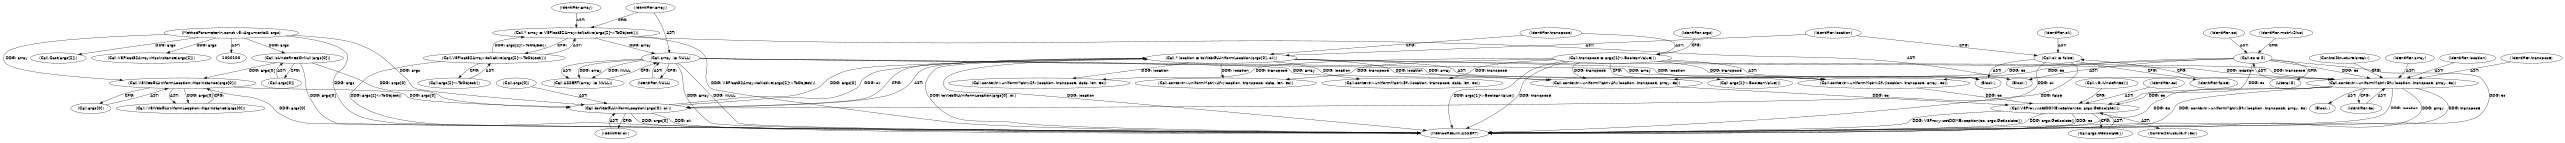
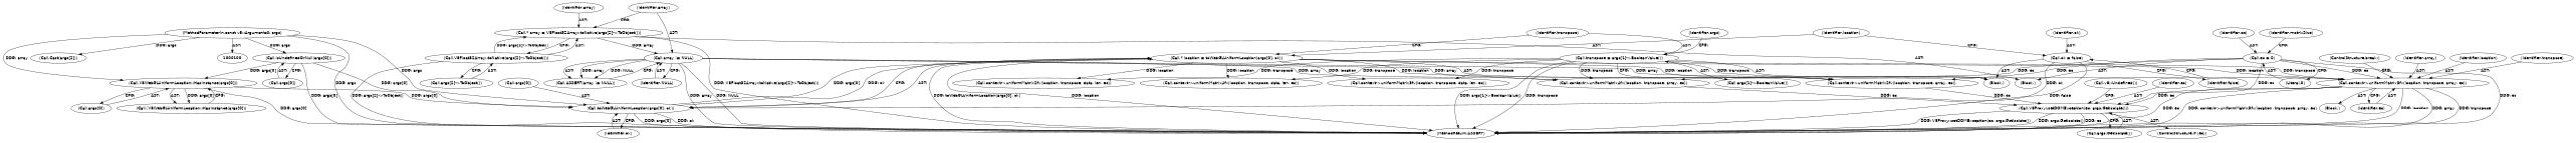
  digraph {
    fontname="DejaVu Sans"
    node [fontname="DejaVu Sans"]
    edge [fontname="DejaVu Sans"]
    n1 [label="(Call,context->uniformMatrix3fv(location, transpose, array, ec))"]
    n2 [label="(Call,V8Proxy::setDOMException(ec, args.GetIsolate()))"]
    n3 [label="(Block,)"]
    n4 [label="(Identifier,ec)"]
    n5 [label="(MethodReturn,ASSERT)"]
    n6 [label="(Call,args.GetIsolate())"]
    n7 [label="(ControlStructure,if (ec))"]
    n8 [label="(Call,* location = toWebGLUniformLocation(args[0], ok))"]
    n9 [label="(Call,toWebGLUniformLocation(args[0], ok))"]
    n10 [label="(Call,context->uniformMatrix2fv(location, transpose, data, len, ec))"]
    n11 [label="(Block,)"]
    n12 [label="(Call,context->uniformMatrix4fv(location, transpose, data, len, ec))"]
    n13 [label="(Call,context->uniformMatrix2fv(location, transpose, array, ec))"]
    n14 [label="(Call,context->uniformMatrix3fv(location, transpose, data, len, ec))"]
    n15 [label="(Call,context->uniformMatrix4fv(location, transpose, array, ec))"]
    n16 [label="(Identifier,ok)"]
    n17 [label="(Call,isUndefinedOrNull(args[0]))"]
    n18 [label="(Call,V8WebGLUniformLocation::HasInstance(args[0]))"]
    n19 [label="(Call,args[0])"]
    n20 [label="(Call,!V8WebGLUniformLocation::HasInstance(args[0]))"]
    n21 [label="(Call,args[0])"]
    n22 [label="(MethodParameterIn,const v8::Arguments& args)"]
    n23 [label="(Call,Cast(args[2]))"]
-   n24 [label="(Call,V8Float32Array::HasInstance(args[2]))"]
    1000100
    n26 [label="(Call,ok = false)"]
    n27 [label="(Identifier,false)"]
    n28 [label="(Call,transpose = args[1]->BooleanValue())"]
    n29 [label="(Call,args[1]->BooleanValue())"]
    n30 [label="(Call,array != NULL)"]
    n31 [label="(Identifier,NULL)"]
    n32 [label="(Call,ASSERT(array != NULL))"]
    n33 [label="(Call,* array = V8Float32Array::toNative(args[2]->ToObject()))"]
    n34 [label="(Call,V8Float32Array::toNative(args[2]->ToObject()))"]
    n35 [label="(Block,)"]
    n36 [label="(Call,args[2]->ToObject())"]
    n37 [label="(Call,ec = 0)"]
    n38 [label="(Literal,0)"]
    n39 [label="(Identifier,transpose)"]
    n40 [label="(Identifier,transpose)"]
    n41 [label="(Identifier,ec)"]
    n42 [label="(Identifier,array)"]
    n43 [label="(Call,v8::Undefined())"]
    n44 [label="(Call,args[0])"]
    n45 [label="(Identifier,matrixSize)"]
    n46 [label="(ControlStructure,break;)"]
    n47 [label="(Identifier,location)"]
    n48 [label="(Identifier,ec)"]
    n49 [label="(Identifier,array)"]
    n50 [label="(Identifier,array)"]
    n51 [label="(Identifier,args)"]
    n52 [label="(Identifier,location)"]
    n53 [label="(Identifier,ok)"]
    n1 -> n2 [label="DDG: ec"]
    n1 -> n3 [label="AST: "]
    n1 -> n4 [label="CFG: "]
    n1 -> n5 [label="DDG: ec"]
    n1 -> n5 [label="DDG: context->uniformMatrix3fv(location, transpose, array, ec)"]
    n1 -> n5 [label="DDG: location"]
    n1 -> n5 [label="DDG: array"]
    n1 -> n5 [label="DDG: transpose"]
    n2 -> n5 [label="DDG: args.GetIsolate()"]
    n2 -> n5 [label="DDG: ec"]
    n2 -> n5 [label="DDG: V8Proxy::setDOMException(ec, args.GetIsolate())"]
    n2 -> n6 [label="CFG: "]
    n2 -> n7 [label="AST: "]
    n4 -> n1 [label="AST: "]
    n6 -> n2 [label="AST: "]
    n8 -> n1 [label="DDG: location"]
    n8 -> n5 [label="DDG: toWebGLUniformLocation(args[0], ok)"]
    n8 -> n5 [label="DDG: location"]
    n8 -> n9 [label="CFG: "]
    n8 -> n10 [label="DDG: location"]
    n8 -> n11 [label="AST: "]
    n8 -> n12 [label="DDG: location"]
    n8 -> n13 [label="DDG: location"]
    n8 -> n14 [label="DDG: location"]
    n8 -> n15 [label="DDG: location"]
    n9 -> n5 [label="DDG: args[0]"]
    n9 -> n5 [label="DDG: ok"]
    n9 -> n8 [label="AST: "]
    n9 -> n8 [label="DDG: args[0]"]
    n9 -> n8 [label="DDG: ok"]
    n9 -> n16 [label="CFG: "]
    n13 -> n2 [label="DDG: ec"]
    n15 -> n2 [label="DDG: ec"]
    n16 -> n9 [label="AST: "]
    n17 -> n5 [label="DDG: args[0]"]
    n17 -> n9 [label="DDG: args[0]"]
    n17 -> n18 [label="DDG: args[0]"]
    n17 -> n19 [label="CFG: "]
    n18 -> n5 [label="DDG: args[0]"]
    n18 -> n9 [label="DDG: args[0]"]
    n18 -> n20 [label="AST: "]
    n18 -> n20 [label="DDG: args[0]"]
    n18 -> n21 [label="CFG: "]
    n19 -> n17 [label="AST: "]
    n20 -> n18 [label="CFG: "]
    n21 -> n18 [label="AST: "]
    n22 -> n5 [label="DDG: args"]
    n22 -> n9 [label="DDG: args"]
    n22 -> n17 [label="DDG: args"]
    n22 -> n18 [label="DDG: array"]
    n22 -> n23 [label="DDG: args"]
-   n22 -> n24 [label="DDG: args"]
    n22 -> 1000100 [label="AST: "]
    n26 -> n5 [label="DDG: false"]
    n26 -> n9 [label="DDG: ok"]
    n26 -> n11 [label="AST: "]
    n26 -> n27 [label="CFG: "]
    n27 -> n26 [label="CFG: "]
    n28 -> n1 [label="DDG: transpose"]
    n28 -> n5 [label="DDG: transpose"]
    n28 -> n5 [label="DDG: args[1]->BooleanValue()"]
    n28 -> n10 [label="DDG: transpose"]
    n28 -> n11 [label="AST: "]
    n28 -> n12 [label="DDG: transpose"]
    n28 -> n13 [label="DDG: transpose"]
    n28 -> n14 [label="DDG: transpose"]
    n28 -> n15 [label="DDG: transpose"]
    n28 -> n29 [label="CFG: "]
+   n29 -> n28 [label="AST: "]
    n30 -> n1 [label="DDG: array"]
    n30 -> n5 [label="DDG: array"]
    n30 -> n5 [label="DDG: NULL"]
    n30 -> n13 [label="DDG: array"]
    n30 -> n15 [label="DDG: array"]
    n30 -> n31 [label="CFG: "]
    n30 -> n32 [label="AST: "]
    n30 -> n32 [label="DDG: array"]
    n30 -> n32 [label="DDG: NULL"]
    n31 -> n30 [label="AST: "]
    n32 -> n30 [label="CFG: "]
    n33 -> n5 [label="DDG: V8Float32Array::toNative(args[2]->ToObject())"]
    n33 -> n30 [label="DDG: array"]
    n33 -> n34 [label="CFG: "]
    n33 -> n35 [label="AST: "]
    n34 -> n5 [label="DDG: args[2]->ToObject()"]
    n34 -> n33 [label="AST: "]
    n34 -> n33 [label="DDG: args[2]->ToObject()"]
    n34 -> n36 [label="CFG: "]
    n36 -> n34 [label="AST: "]
    n37 -> n1 [label="DDG: ec"]
    n37 -> n2 [label="DDG: ec"]
    n37 -> n5 [label="DDG: ec"]
    n37 -> n13 [label="DDG: ec"]
    n37 -> n15 [label="DDG: ec"]
    n37 -> n35 [label="AST: "]
    n37 -> n38 [label="CFG: "]
    n38 -> n37 [label="AST: "]
    n39 -> n1 [label="AST: "]
    n40 -> n8 [label="CFG: "]
    n40 -> n28 [label="AST: "]
    n41 -> n2 [label="AST: "]
    n42 -> n33 [label="AST: "]
    n43 -> n2 [label="CFG: "]
    n44 -> n9 [label="AST: "]
    n45 -> n37 [label="CFG: "]
    n46 -> n1 [label="CFG: "]
    n47 -> n8 [label="AST: "]
    n47 -> n26 [label="CFG: "]
    n48 -> n37 [label="AST: "]
    n49 -> n1 [label="AST: "]
    n50 -> n30 [label="AST: "]
    n50 -> n33 [label="CFG: "]
    n51 -> n28 [label="CFG: "]
    n52 -> n1 [label="AST: "]
    n53 -> n26 [label="AST: "]
  }
